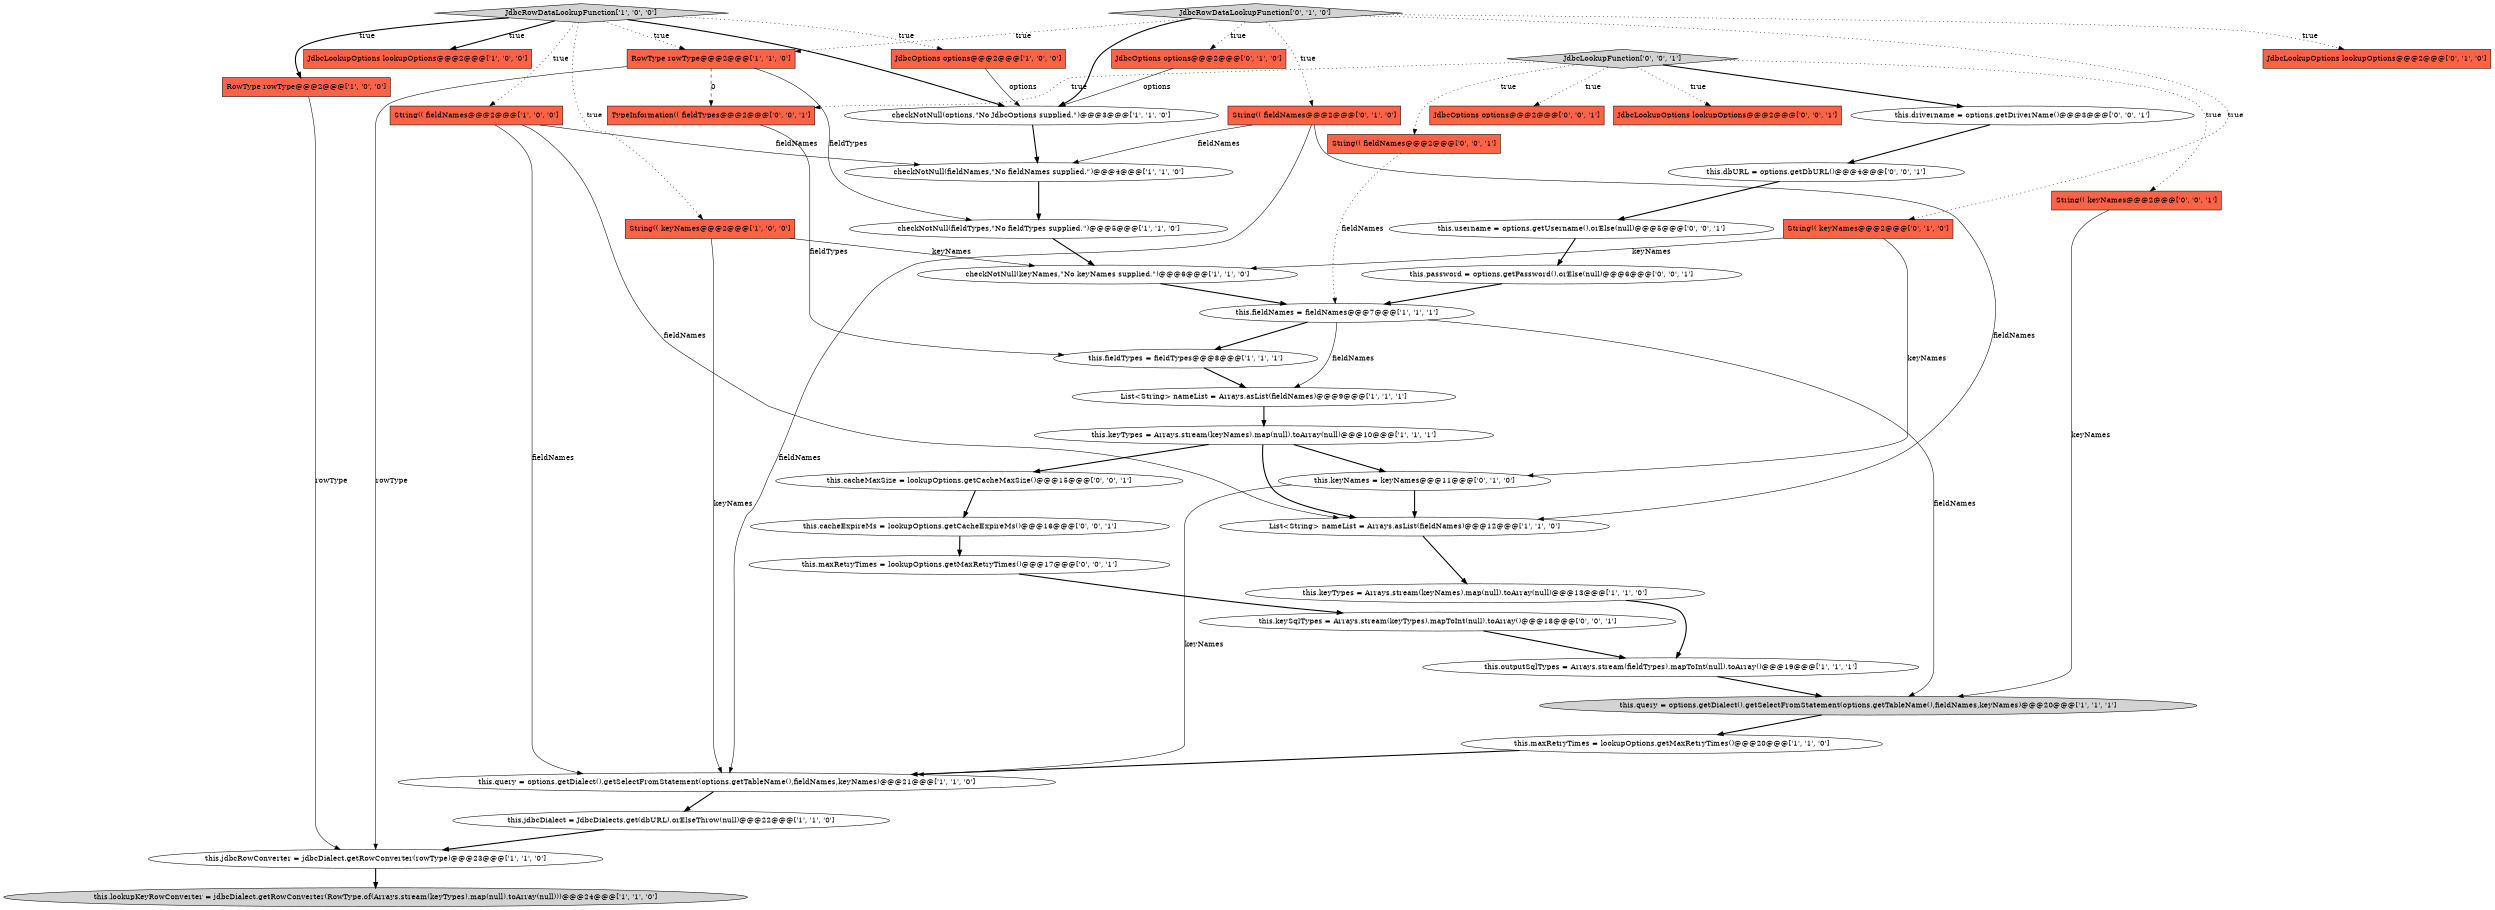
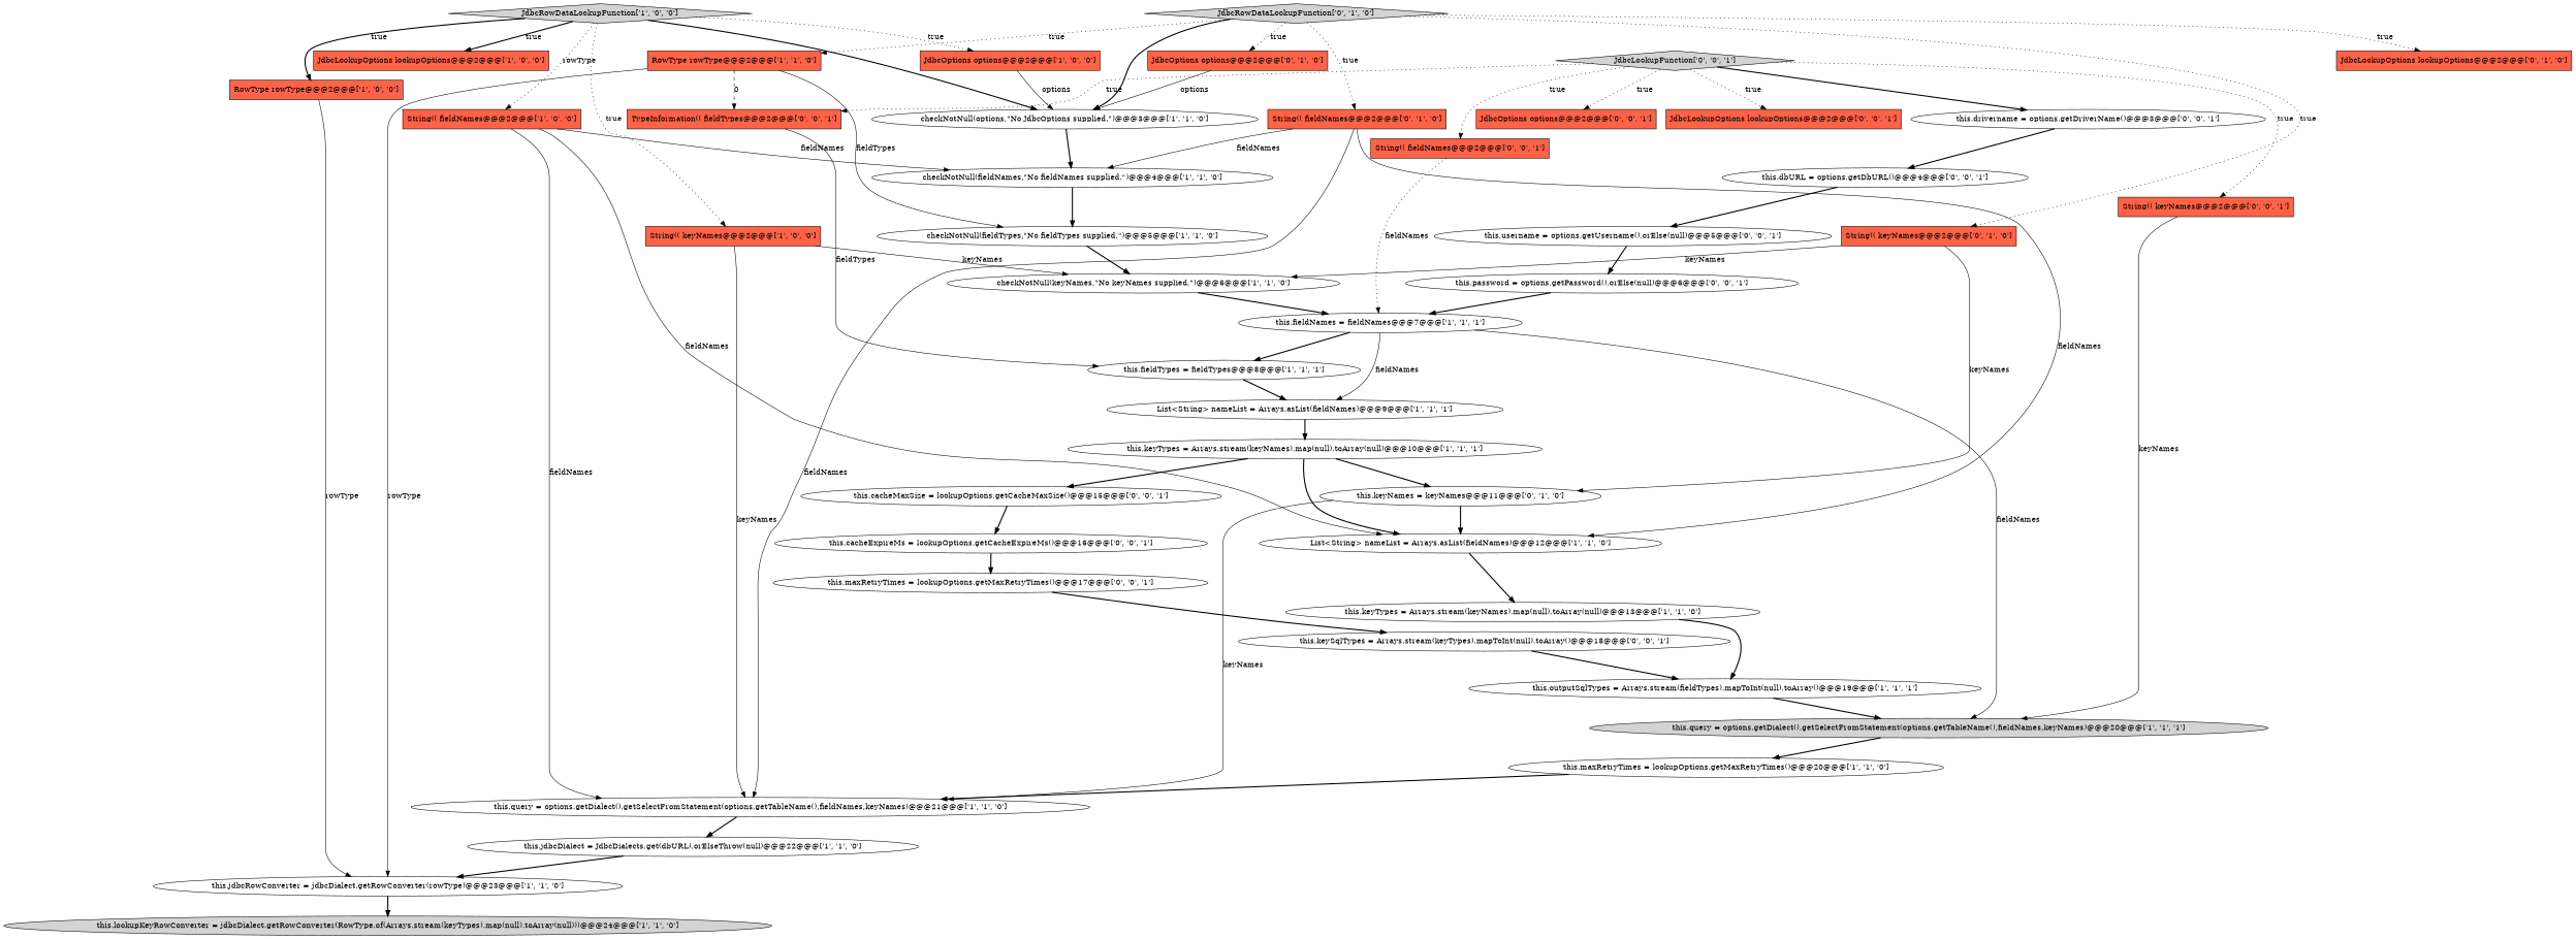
  digraph {
    node [fillcolor=white shape=ellipse style=filled]
    edge [style=bold]
    n1 [label="this.keyTypes = Arrays.stream(keyNames).map(null).toArray(null)@@@13@@@['1', '1', '0']"]
    n2 [label="this.outputSqlTypes = Arrays.stream(fieldTypes).mapToInt(null).toArray()@@@19@@@['1', '1', '1']"]
    n3 [fillcolor=lightgray label="this.query = options.getDialect().getSelectFromStatement(options.getTableName(),fieldNames,keyNames)@@@20@@@['1', '1', '1']"]
    n4 [label="List<String> nameList = Arrays.asList(fieldNames)@@@12@@@['1', '1', '0']"]
    n5 [label="checkNotNull(fieldNames,\"No fieldNames supplied.\")@@@4@@@['1', '1', '0']"]
    n6 [label="checkNotNull(fieldTypes,\"No fieldTypes supplied.\")@@@5@@@['1', '1', '0']"]
    n7 [label="checkNotNull(keyNames,\"No keyNames supplied.\")@@@6@@@['1', '1', '0']"]
    n8 [fillcolor=lightgray label="JdbcRowDataLookupFunction['1', '0', '0']" shape=diamond]
    n9 [fillcolor=tomato label="String(( keyNames@@@2@@@['1', '0', '0']" shape=box]
    n10 [fillcolor=tomato label="JdbcLookupOptions lookupOptions@@@2@@@['1', '0', '0']" shape=box]
    n11 [fillcolor=tomato label="String(( fieldNames@@@2@@@['1', '0', '0']" shape=box]
    n12 [fillcolor=tomato label="RowType rowType@@@2@@@['1', '0', '0']" shape=box]
    n13 [fillcolor=tomato label="RowType rowType@@@2@@@['1', '1', '0']" shape=box]
    n14 [label="checkNotNull(options,\"No JdbcOptions supplied.\")@@@3@@@['1', '1', '0']"]
    n15 [fillcolor=tomato label="JdbcOptions options@@@2@@@['1', '0', '0']" shape=box]
    n16 [label="this.query = options.getDialect().getSelectFromStatement(options.getTableName(),fieldNames,keyNames)@@@21@@@['1', '1', '0']"]
    n17 [label="this.jdbcRowConverter = jdbcDialect.getRowConverter(rowType)@@@23@@@['1', '1', '0']"]
    n18 [fillcolor=tomato label="TypeInformation(( fieldTypes@@@2@@@['0', '0', '1']" shape=box]
    n19 [label="this.fieldNames = fieldNames@@@7@@@['1', '1', '1']"]
    n20 [label="List<String> nameList = Arrays.asList(fieldNames)@@@9@@@['1', '1', '1']"]
    n21 [label="this.fieldTypes = fieldTypes@@@8@@@['1', '1', '1']"]
    n22 [label="this.maxRetryTimes = lookupOptions.getMaxRetryTimes()@@@20@@@['1', '1', '0']"]
    n23 [label="this.keyTypes = Arrays.stream(keyNames).map(null).toArray(null)@@@10@@@['1', '1', '1']"]
    n24 [label="this.keyNames = keyNames@@@11@@@['0', '1', '0']"]
    n25 [label="this.jdbcDialect = JdbcDialects.get(dbURL).orElseThrow(null)@@@22@@@['1', '1', '0']"]
    n26 [fillcolor=lightgray label="JdbcRowDataLookupFunction['0', '1', '0']" shape=diamond]
    n27 [fillcolor=tomato label="JdbcOptions options@@@2@@@['0', '1', '0']" shape=box]
    n28 [fillcolor=tomato label="String(( fieldNames@@@2@@@['0', '1', '0']" shape=box]
    n29 [fillcolor=tomato label="JdbcLookupOptions lookupOptions@@@2@@@['0', '1', '0']" shape=box]
    n30 [fillcolor=tomato label="String(( keyNames@@@2@@@['0', '1', '0']" shape=box]
    n31 [label="this.drivername = options.getDriverName()@@@3@@@['0', '0', '1']"]
    n32 [label="this.dbURL = options.getDbURL()@@@4@@@['0', '0', '1']"]
    n33 [label="this.username = options.getUsername().orElse(null)@@@5@@@['0', '0', '1']"]
    n34 [label="this.cacheMaxSize = lookupOptions.getCacheMaxSize()@@@15@@@['0', '0', '1']"]
    n35 [label="this.cacheExpireMs = lookupOptions.getCacheExpireMs()@@@16@@@['0', '0', '1']"]
    n36 [label="this.keySqlTypes = Arrays.stream(keyTypes).mapToInt(null).toArray()@@@18@@@['0', '0', '1']"]
    n37 [fillcolor=tomato label="JdbcLookupOptions lookupOptions@@@2@@@['0', '0', '1']" shape=box]
    n38 [fillcolor=tomato label="String(( fieldNames@@@2@@@['0', '0', '1']" shape=box]
    n39 [fillcolor=lightgray label="JdbcLookupFunction['0', '0', '1']" shape=diamond]
    n40 [fillcolor=tomato label="String(( keyNames@@@2@@@['0', '0', '1']" shape=box]
    n41 [fillcolor=tomato label="JdbcOptions options@@@2@@@['0', '0', '1']" shape=box]
    n42 [fillcolor=lightgray label="this.lookupKeyRowConverter = jdbcDialect.getRowConverter(RowType.of(Arrays.stream(keyTypes).map(null).toArray(null)))@@@24@@@['1', '1', '0']"]
    n43 [label="this.maxRetryTimes = lookupOptions.getMaxRetryTimes()@@@17@@@['0', '0', '1']"]
    n44 [label="this.password = options.getPassword().orElse(null)@@@6@@@['0', '0', '1']"]
    n1 -> n2
    n2 -> n3
    n3 -> n22
    n4 -> n1
    n5 -> n6
    n6 -> n7
    n7 -> n19
    n8 -> n9 [label=true style=dotted]
    n8 -> n10 [label=true]
-   n8 -> n11 [label=true style=dotted]
+   n8 -> n11 [label=rowType style=dotted]
    n8 -> n12 [label=true]
-   n8 -> n13 [label=true style=dotted]
    n8 -> n14
    n8 -> n15 [label=true style=dotted]
    n9 -> n7 [label=keyNames style=solid]
    n9 -> n16 [label=keyNames style=solid]
    n11 -> n4 [label=fieldNames style=solid]
    n11 -> n5 [label=fieldNames style=solid]
    n11 -> n16 [label=fieldNames style=solid]
    n12 -> n17 [label=rowType style=solid]
    n13 -> n6 [label=fieldTypes style=solid]
    n13 -> n17 [label=rowType style=solid]
    n13 -> n18 [label=0 style=dashed]
    n14 -> n5
    n15 -> n14 [label=options style=solid]
    n16 -> n25
    n17 -> n42
    n18 -> n21 [label=fieldTypes style=solid]
    n19 -> n3 [label=fieldNames style=solid]
    n19 -> n20 [label=fieldNames style=solid]
    n19 -> n21
    n20 -> n23
    n21 -> n20
    n22 -> n16
    n23 -> n4
    n23 -> n24
    n23 -> n34
    n24 -> n4
    n24 -> n16 [label=keyNames style=solid]
    n25 -> n17
    n26 -> n13 [label=true style=dotted]
    n26 -> n14
    n26 -> n27 [label=true style=dotted]
    n26 -> n28 [label=true style=dotted]
    n26 -> n29 [label=true style=dotted]
    n26 -> n30 [label=true style=dotted]
    n27 -> n14 [label=options style=solid]
    n28 -> n4 [label=fieldNames style=solid]
    n28 -> n5 [label=fieldNames style=solid]
    n28 -> n16 [label=fieldNames style=solid]
    n30 -> n7 [label=keyNames style=solid]
    n30 -> n24 [label=keyNames style=solid]
    n31 -> n32
    n32 -> n33
    n33 -> n44
    n34 -> n35
    n35 -> n43
    n36 -> n2
    n38 -> n19 [label=fieldNames style=dotted]
    n39 -> n18 [label=true style=dotted]
    n39 -> n31
    n39 -> n37 [label=true style=dotted]
    n39 -> n38 [label=true style=dotted]
    n39 -> n40 [label=true style=dotted]
    n39 -> n41 [label=true style=dotted]
    n40 -> n3 [label=keyNames style=solid]
    n43 -> n36
    n44 -> n19
  }
